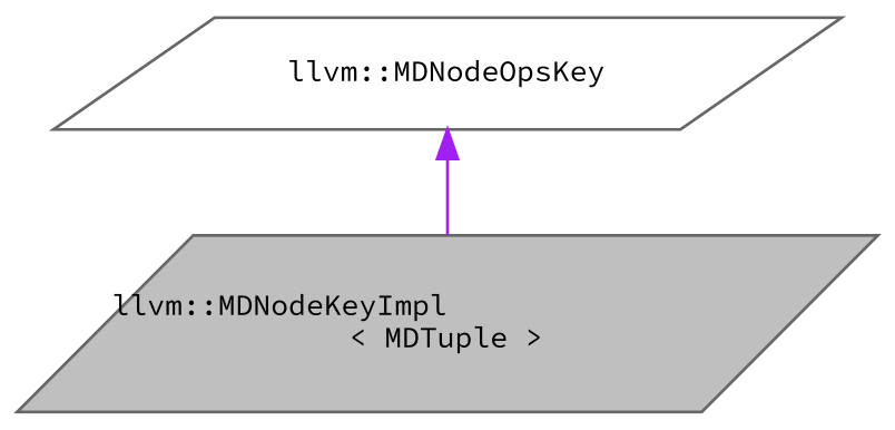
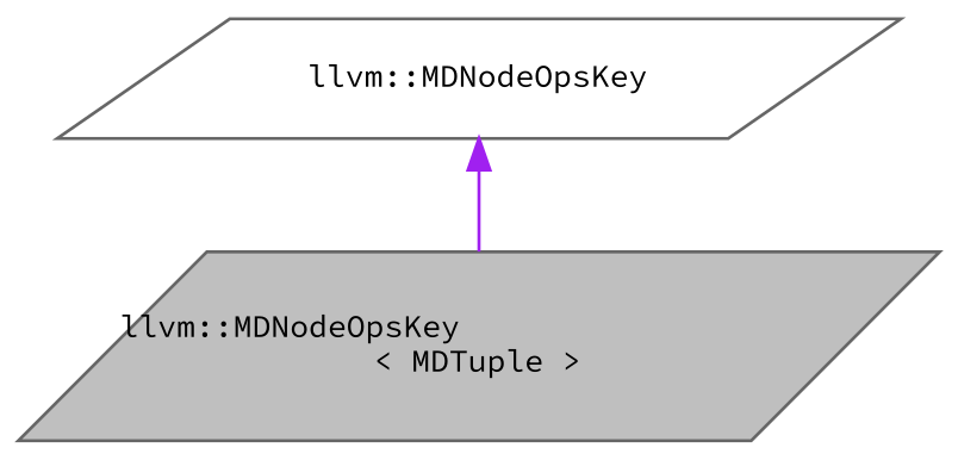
  digraph {
    fontname="Source Code Pro"
    node [color=gray40 fontname="Source Code Pro" fontsize=10 shape=parallelogram]
-   n1 [fillcolor=grey75 fontcolor=black height=0.2 label="llvm::MDNodeKeyImpl\l\< MDTuple \>" style=filled width=0.4]
+   n1 [fillcolor=grey75 fontcolor=black height=0.2 label="llvm::MDNodeOpsKey\l\< MDTuple \>" style=filled width=0.4]
    n2 [height=0.2 label="llvm::MDNodeOpsKey" width=0.4]
    n2 -> n1 [color=purple dir=back fontname="Source Code Pro" fontsize=10 labelfontname=Helvetica labelfontsize=10 style=solid]
  }
